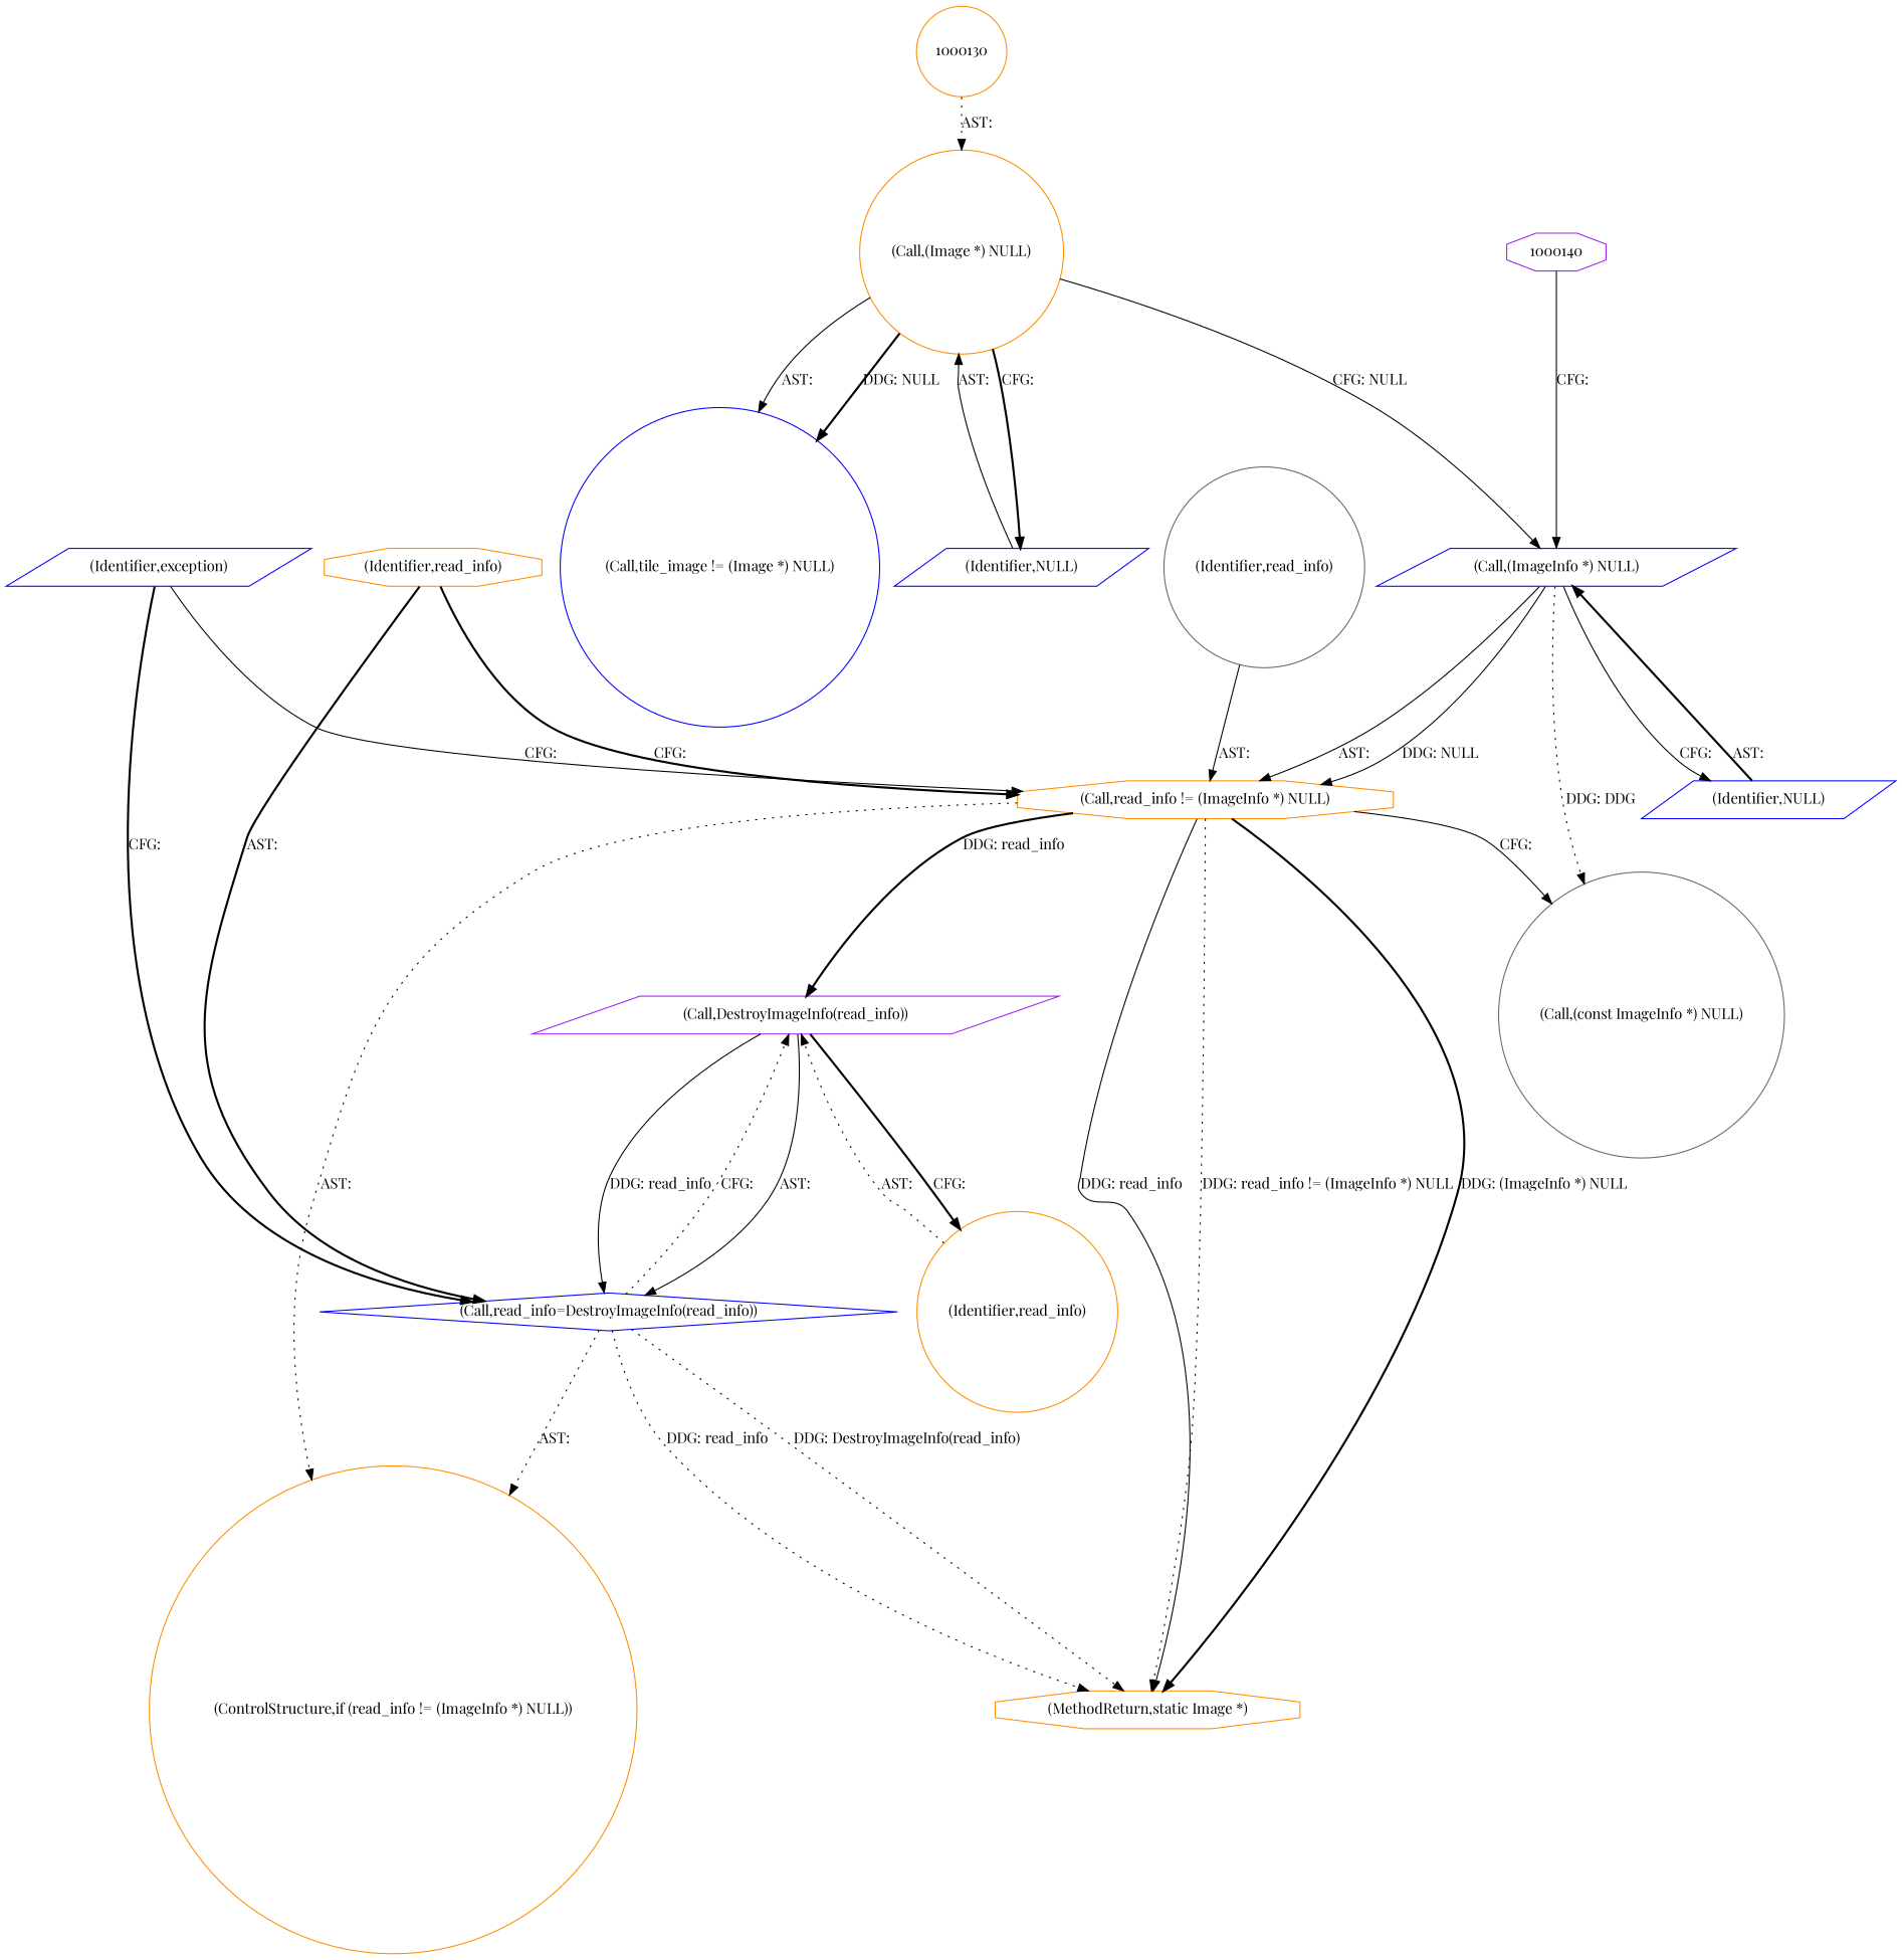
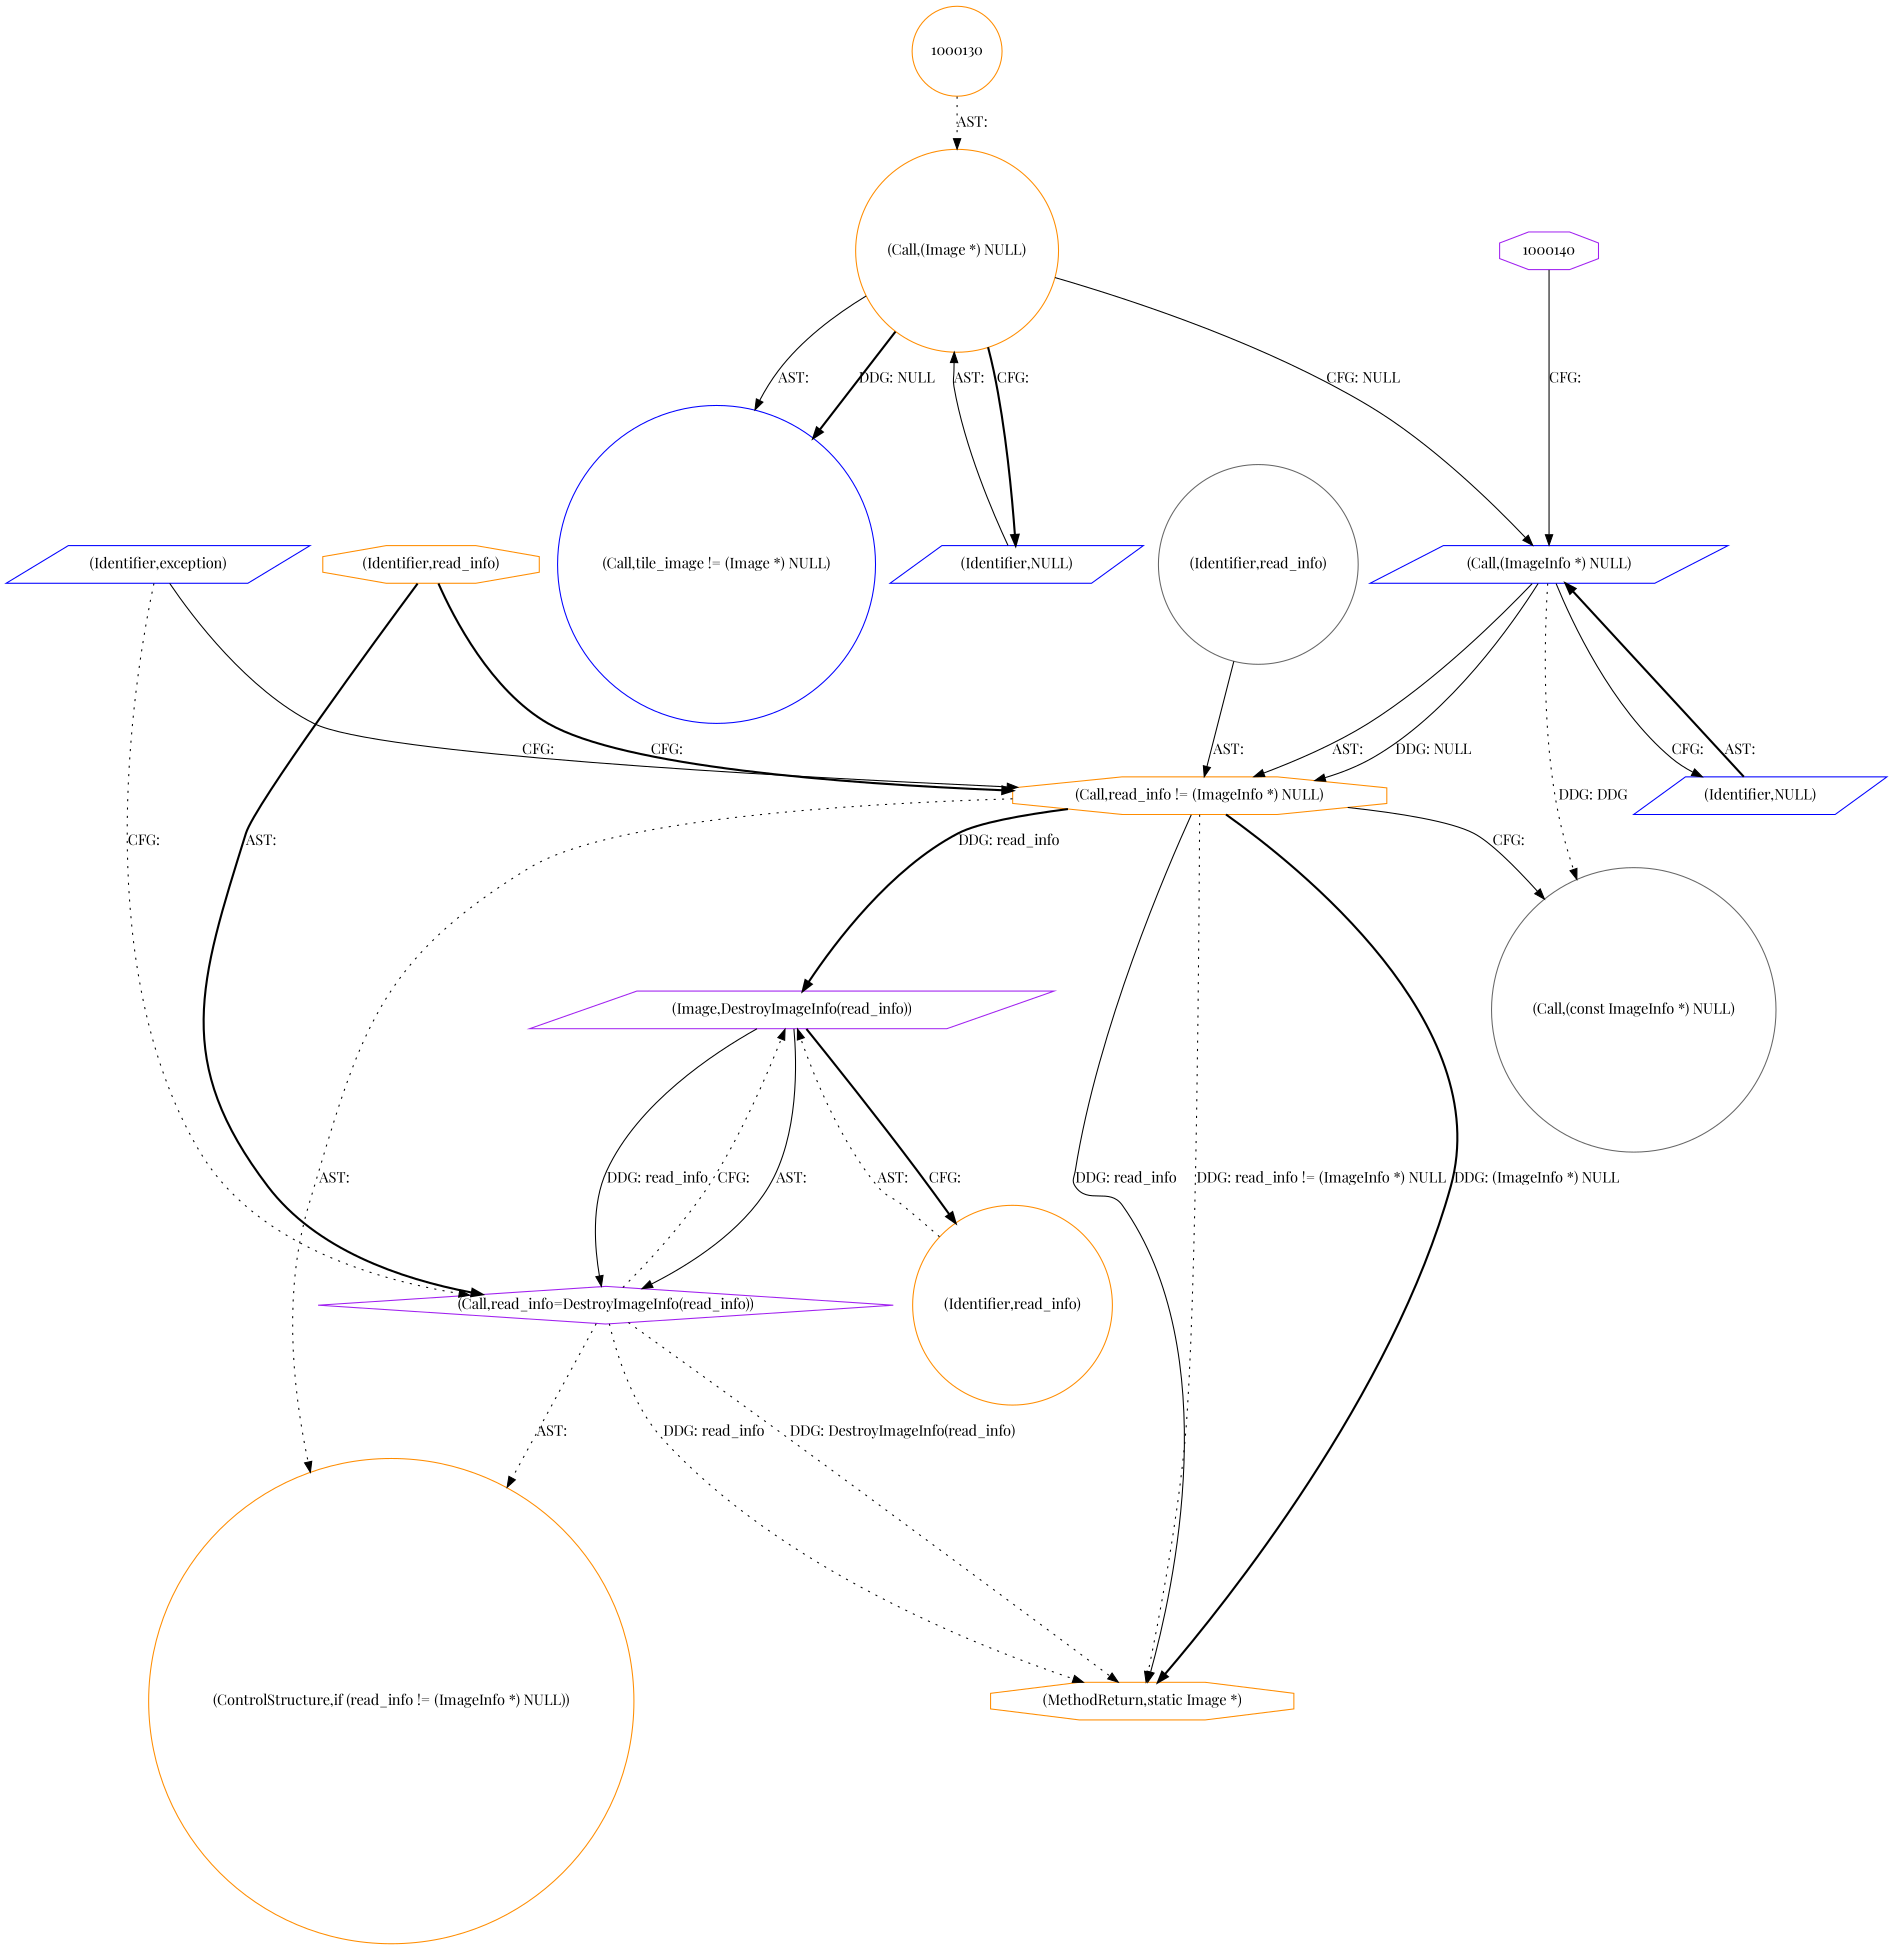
  digraph {
    fontname="Playfair Display"
    node [color=darkorange fontname="Playfair Display" shape=circle]
    edge [fontname="Playfair Display" style=solid]
    n1 [label="(Call,read_info != (ImageInfo *) NULL)" shape=octagon]
-   n2 [color=purple label="(Call,DestroyImageInfo(read_info))" shape=parallelogram]
+   n2 [color=purple label="(Image,DestroyImageInfo(read_info))" shape=parallelogram]
    n3 [label="(ControlStructure,if (read_info != (ImageInfo *) NULL))"]
    n4 [label="(MethodReturn,static Image *)" shape=octagon]
    n5 [color=gray40 label="(Call,(const ImageInfo *) NULL)"]
    n6 [color=blue label="(Call,(ImageInfo *) NULL)" shape=parallelogram]
    n7 [color=blue label="(Identifier,NULL)" shape=parallelogram]
-   n8 [color=blue label="(Call,read_info=DestroyImageInfo(read_info))" shape=diamond]
+   n8 [color=purple label="(Call,read_info=DestroyImageInfo(read_info))" shape=diamond]
    n9 [label="(Identifier,read_info)"]
    n10 [label="(Call,(Image *) NULL)"]
    n11 [color=blue label="(Identifier,NULL)" shape=parallelogram]
    n12 [color=blue label="(Call,tile_image != (Image *) NULL)"]
    n13 [label="(Identifier,read_info)" shape=octagon]
    n14 [color=blue label="(Identifier,exception)" shape=parallelogram]
    n15 [color=gray40 label="(Identifier,read_info)"]
    1000140 [color=purple shape=octagon]
    1000130
    n1 -> n2 [label="DDG: read_info" style=bold]
    n1 -> n3 [label="AST: " style=dotted]
    n1 -> n4 [label="DDG: (ImageInfo *) NULL" style=bold]
    n1 -> n4 [label="DDG: read_info"]
    n1 -> n4 [label="DDG: read_info != (ImageInfo *) NULL" style=dotted]
    n1 -> n5 [label="CFG: "]
    n2 -> n8 [label="AST: "]
    n2 -> n8 [label="DDG: read_info"]
    n2 -> n9 [label="CFG: " style=bold]
    n6 -> n1 [label="AST: "]
    n6 -> n1 [label="DDG: NULL"]
    n6 -> n5 [label="DDG: DDG" style=dotted]
    n6 -> n7 [label="CFG: "]
    n7 -> n6 [label="AST: " style=bold]
    n8 -> n2 [label="CFG: " style=dotted]
    n8 -> n3 [label="AST: " style=dotted]
    n8 -> n4 [label="DDG: DestroyImageInfo(read_info)" style=dotted]
    n8 -> n4 [label="DDG: read_info" style=dotted]
    n9 -> n2 [label="AST: " style=dotted]
    n10 -> n6 [label="CFG: NULL"]
    n10 -> n11 [label="CFG: " style=bold]
    n10 -> n12 [label="AST: "]
    n10 -> n12 [label="DDG: NULL" style=bold]
    n11 -> n10 [label="AST: "]
    n13 -> n1 [label="CFG: " style=bold]
    n13 -> n8 [label="AST: " style=bold]
    n14 -> n1 [label="CFG: "]
-   n14 -> n8 [label="CFG: " style=bold]
+   n14 -> n8 [label="CFG: " style=dotted]
    n15 -> n1 [label="AST: "]
    1000140 -> n6 [label="CFG: "]
    1000130 -> n10 [label="AST: " style=dotted]
  }
